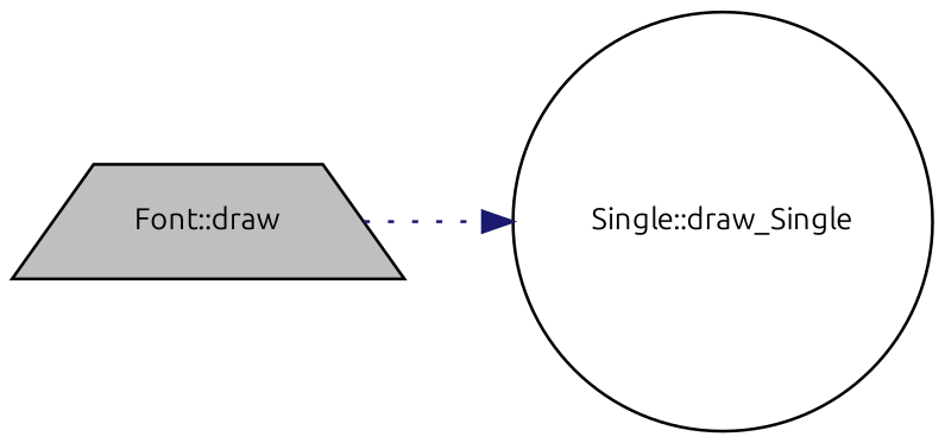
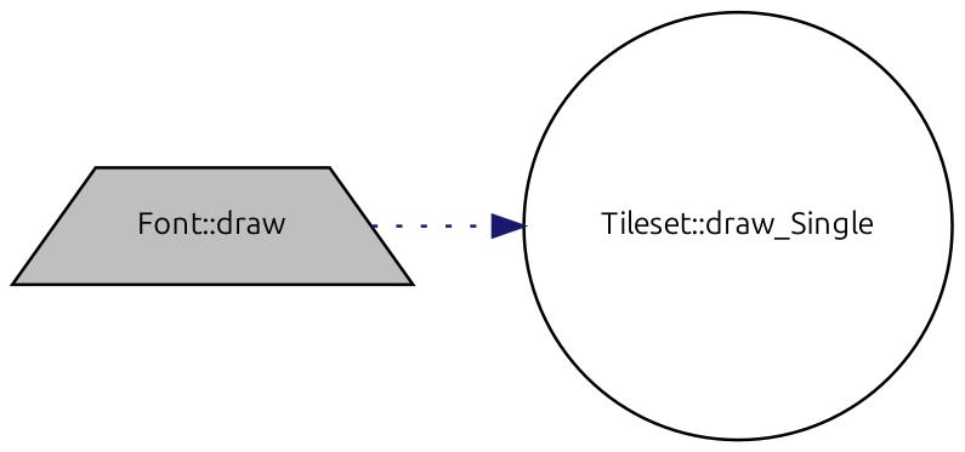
  digraph {
    rankdir=LR
    fontname=Ubuntu
    node [color=black fontname=Ubuntu fontsize=10 style=filled]
    n1 [fillcolor=grey75 fontcolor=black height=0.2 label="Font::draw" shape=trapezium width=0.4]
-   n2 [fillcolor=white height=0.2 label="Single::draw_Single" shape=circle width=0.4]
+   n2 [fillcolor=white height=0.2 label="Tileset::draw_Single" shape=circle width=0.4]
    n1 -> n2 [color=midnightblue fontname=Ubuntu fontsize=10 labelfontname=Helvetica labelfontsize=10 style=dotted]
  }
